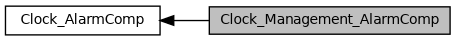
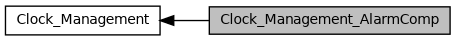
  digraph {
    rankdir=LR
    node [color=black fontname=Helvetica fontsize=10 shape=record style=filled]
-   n1 [fillcolor=white height=0.2 label=Clock_AlarmComp width=0.4]
+   n1 [fillcolor=white height=0.2 label=Clock_Management width=0.4]
    n2 [fillcolor=grey75 fontcolor=black height=0.2 label=Clock_Management_AlarmComp width=0.4]
    n1 -> n2 [dir=back fontname=Helvetica fontsize=10 labelfontname=Helvetica labelfontsize=10 shape=plaintext style=solid]
  }
